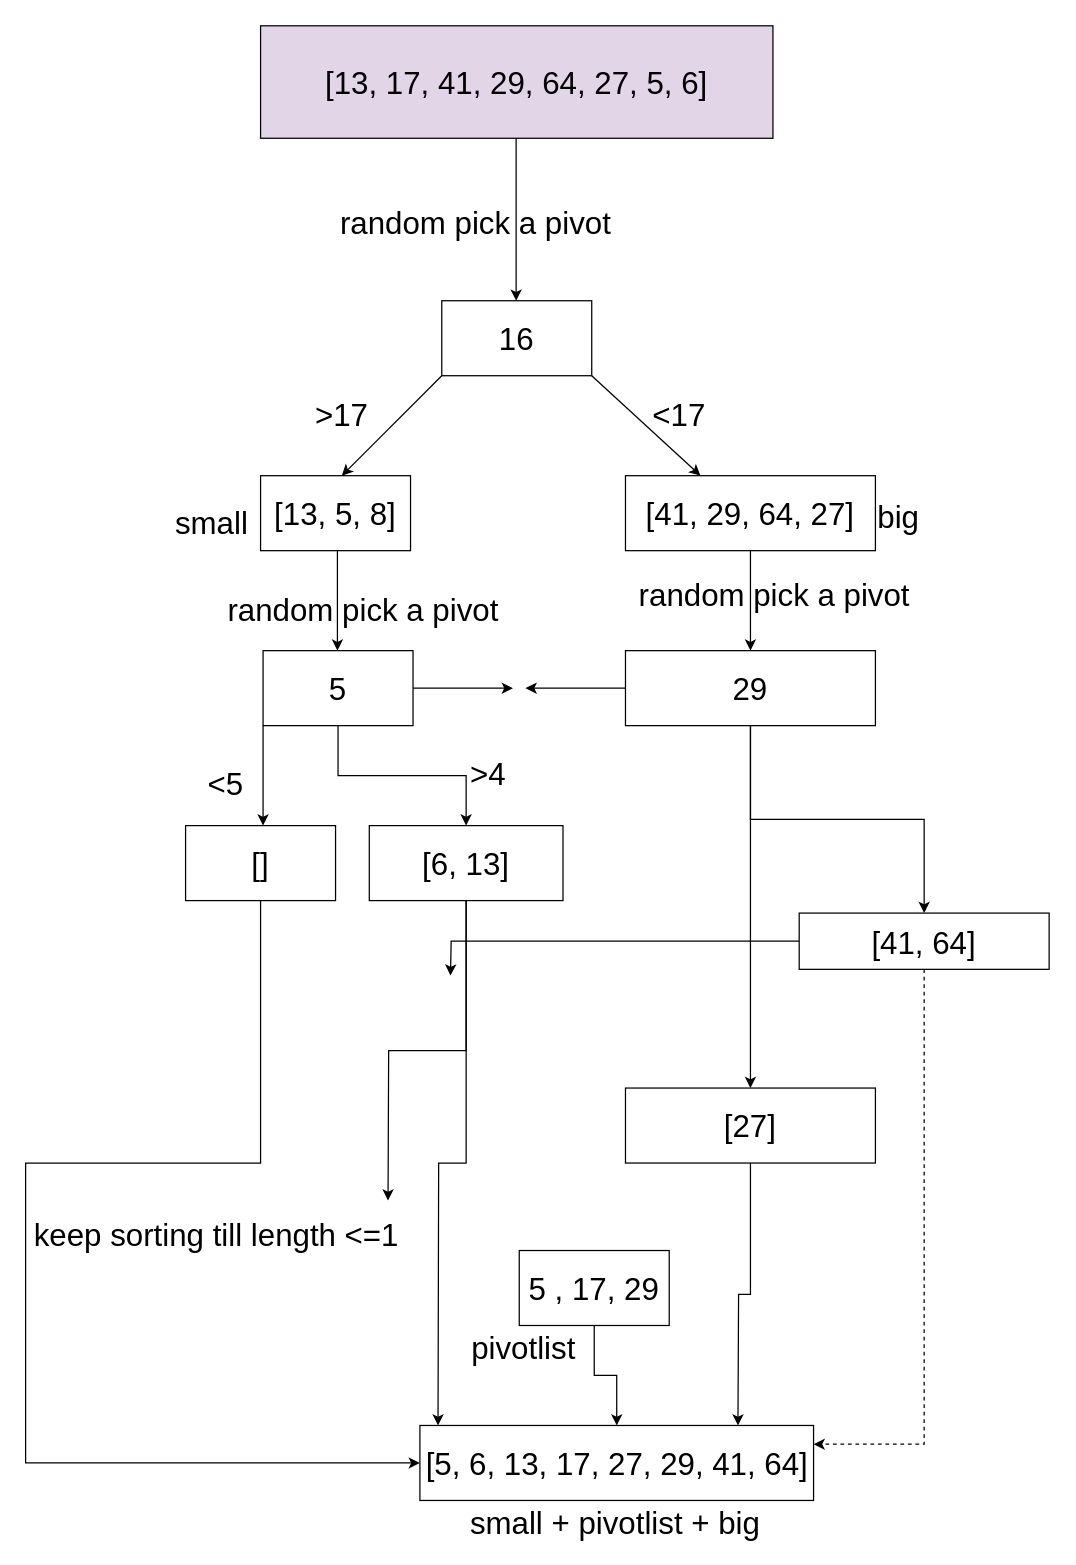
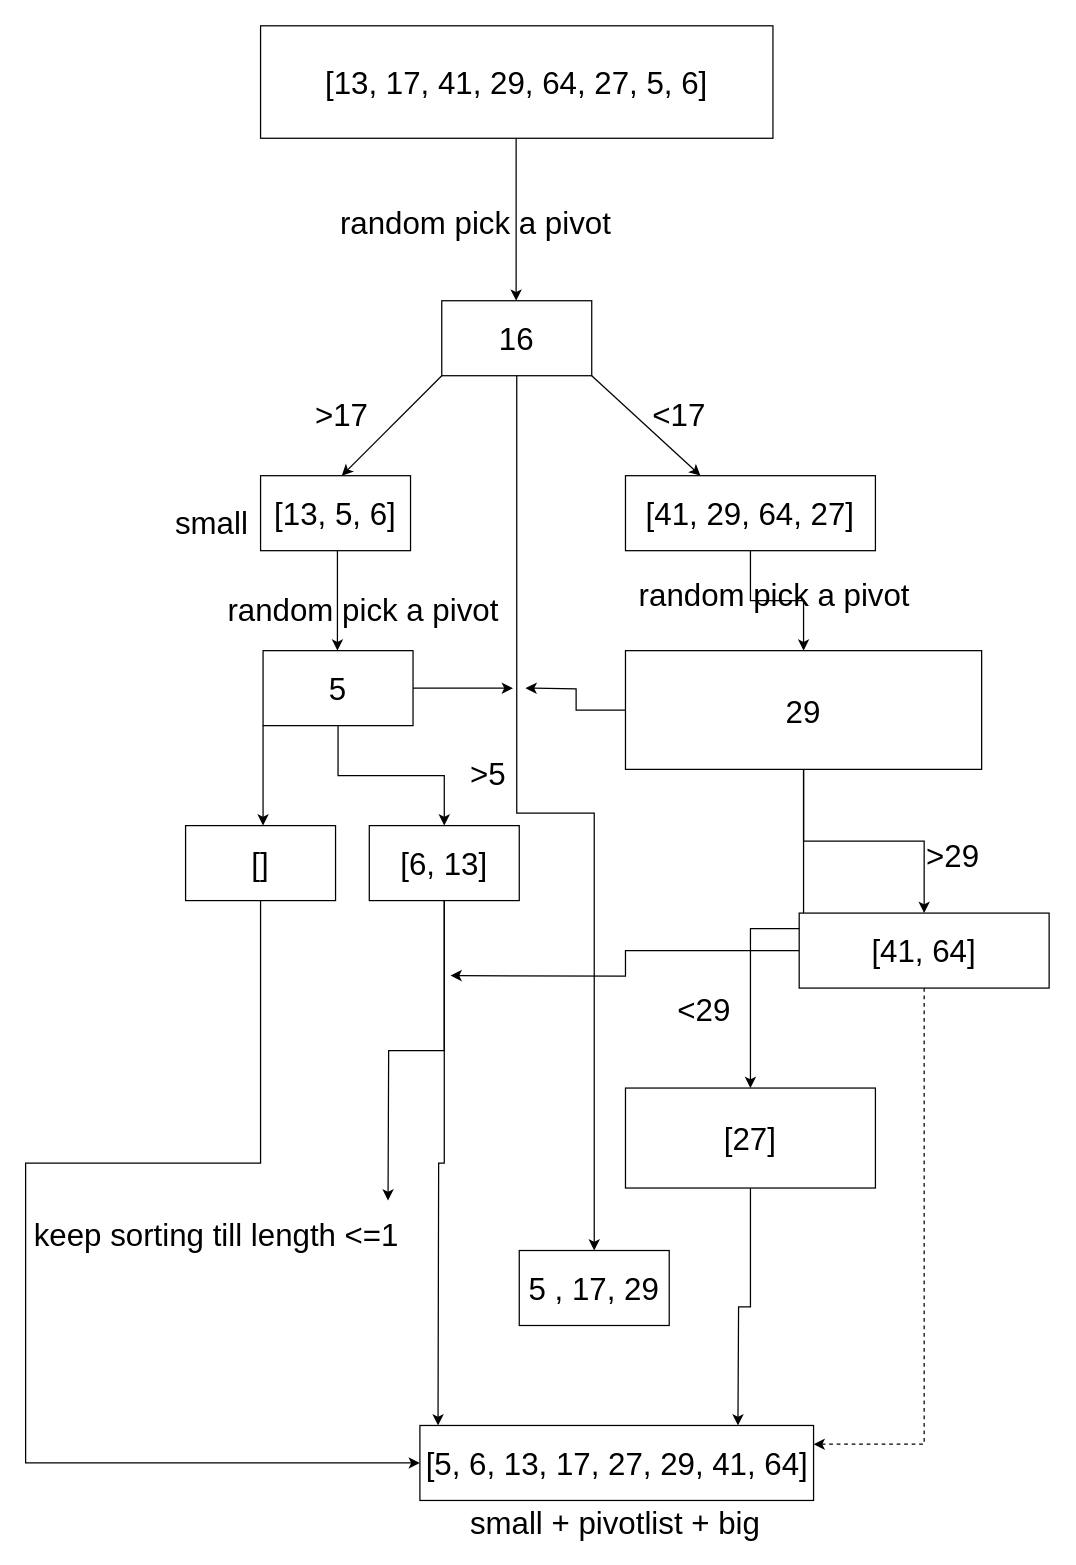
  <mxCell id="0" />
  <mxCell id="1" parent="0" />
- <mxCell id="2" value="[13, 17, 41, 29, 64, 27, 5, 6]" style="rounded=0;whiteSpace=wrap;html=1;fontSize=25;fillColor=#e1d5e7;" vertex="1" parent="1"><mxGeometry x="208" y="20" width="410" height="90" as="geometry" /></mxCell>
+ <mxCell id="2" value="[13, 17, 41, 29, 64, 27, 5, 6]" style="rounded=0;whiteSpace=wrap;html=1;fontSize=25;" vertex="1" parent="1"><mxGeometry x="208" y="20" width="410" height="90" as="geometry" /></mxCell>
  <mxCell id="3" value="" style="endArrow=classic;html=1;fontSize=25;" edge="1" parent="1"><mxGeometry width="50" height="50" relative="1" as="geometry"><mxPoint x="412.5" y="110" as="sourcePoint" /><mxPoint x="412.5" y="240" as="targetPoint" /><Array as="points" /></mxGeometry></mxCell>
  <mxCell id="4" value="random pick a pivot" style="text;html=1;resizable=0;points=[];autosize=1;align=left;verticalAlign=top;spacingTop=-4;fontSize=25;" vertex="1" parent="1"><mxGeometry x="270" y="160" width="230" height="30" as="geometry" /></mxCell>
+ <mxCell id="5" value="" style="edgeStyle=orthogonalEdgeStyle;rounded=0;orthogonalLoop=1;jettySize=auto;html=1;fontSize=25;" edge="1" parent="1" source="6" target="8"><mxGeometry relative="1" as="geometry" /></mxCell>
  <mxCell id="6" value="16" style="rounded=0;whiteSpace=wrap;html=1;fontSize=25;" vertex="1" parent="1"><mxGeometry x="353" y="240" width="120" height="60" as="geometry" /></mxCell>
- <mxCell id="7" value="" style="edgeStyle=orthogonalEdgeStyle;rounded=0;orthogonalLoop=1;jettySize=auto;html=1;fontSize=25;" edge="1" parent="1" source="8" target="9"><mxGeometry relative="1" as="geometry" /></mxCell>
  <mxCell id="8" value="5 , 17, 29" style="rounded=0;whiteSpace=wrap;html=1;fontSize=25;" vertex="1" parent="1"><mxGeometry x="415" y="1000" width="120" height="60" as="geometry" /></mxCell>
  <mxCell id="9" value="[5, 6, 13, 17, 27, 29, 41, 64]" style="rounded=0;whiteSpace=wrap;html=1;fontSize=25;" vertex="1" parent="1"><mxGeometry x="335.5" y="1140" width="315" height="60" as="geometry" /></mxCell>
  <mxCell id="10" value="" style="endArrow=classic;html=1;fontSize=25;" edge="1" parent="1"><mxGeometry width="50" height="50" relative="1" as="geometry"><mxPoint x="353" y="300" as="sourcePoint" /><mxPoint x="273" y="380" as="targetPoint" /></mxGeometry></mxCell>
  <mxCell id="11" value="&amp;gt;17" style="text;html=1;resizable=0;points=[];autosize=1;align=left;verticalAlign=top;spacingTop=-4;fontSize=25;" vertex="1" parent="1"><mxGeometry x="250" y="314" width="60" height="30" as="geometry" /></mxCell>
  <mxCell id="12" value="" style="endArrow=classic;html=1;fontSize=25;" edge="1" parent="1"><mxGeometry width="50" height="50" relative="1" as="geometry"><mxPoint x="473" y="300" as="sourcePoint" /><mxPoint x="560" y="380" as="targetPoint" /></mxGeometry></mxCell>
  <mxCell id="13" value="&amp;lt;17" style="text;html=1;resizable=0;points=[];autosize=1;align=left;verticalAlign=top;spacingTop=-4;fontSize=25;" vertex="1" parent="1"><mxGeometry x="520" y="314" width="60" height="30" as="geometry" /></mxCell>
- <mxCell id="14" value="[13, 5, 8]" style="rounded=0;whiteSpace=wrap;html=1;fontSize=25;" vertex="1" parent="1"><mxGeometry x="208" y="380" width="120" height="60" as="geometry" /></mxCell>
+ <mxCell id="14" value="[13, 5, 6]" style="rounded=0;whiteSpace=wrap;html=1;fontSize=25;" vertex="1" parent="1"><mxGeometry x="208" y="380" width="120" height="60" as="geometry" /></mxCell>
  <mxCell id="15" value="" style="edgeStyle=orthogonalEdgeStyle;rounded=0;orthogonalLoop=1;jettySize=auto;html=1;fontSize=25;" edge="1" parent="1" source="16" target="20"><mxGeometry relative="1" as="geometry" /></mxCell>
  <mxCell id="16" value="[41, 29, 64, 27]" style="rounded=0;whiteSpace=wrap;html=1;fontSize=25;" vertex="1" parent="1"><mxGeometry x="500" y="380" width="200" height="60" as="geometry" /></mxCell>
  <mxCell id="17" value="" style="edgeStyle=orthogonalEdgeStyle;rounded=0;orthogonalLoop=1;jettySize=auto;html=1;fontSize=25;" edge="1" parent="1" source="20" target="25"><mxGeometry relative="1" as="geometry" /></mxCell>
  <mxCell id="18" value="" style="edgeStyle=orthogonalEdgeStyle;rounded=0;orthogonalLoop=1;jettySize=auto;html=1;fontSize=25;" edge="1" parent="1" source="20" target="22"><mxGeometry relative="1" as="geometry" /></mxCell>
  <mxCell id="19" value="" style="edgeStyle=orthogonalEdgeStyle;rounded=0;orthogonalLoop=1;jettySize=auto;html=1;fontSize=25;" edge="1" parent="1" source="20"><mxGeometry relative="1" as="geometry"><mxPoint x="420" y="550" as="targetPoint" /></mxGeometry></mxCell>
- <mxCell id="20" value="29" style="rounded=0;whiteSpace=wrap;html=1;fontSize=25;" vertex="1" parent="1"><mxGeometry x="500" y="520" width="200" height="60" as="geometry" /></mxCell>
+ <mxCell id="20" value="29" style="rounded=0;whiteSpace=wrap;html=1;fontSize=25;" vertex="1" parent="1"><mxGeometry x="500" y="520" width="285" height="95" as="geometry" /></mxCell>
  <mxCell id="21" value="" style="edgeStyle=orthogonalEdgeStyle;rounded=0;orthogonalLoop=1;jettySize=auto;html=1;fontSize=25;" edge="1" parent="1" source="22"><mxGeometry relative="1" as="geometry"><mxPoint x="590" y="1140" as="targetPoint" /></mxGeometry></mxCell>
- <mxCell id="22" value="[27]" style="rounded=0;whiteSpace=wrap;html=1;fontSize=25;" vertex="1" parent="1"><mxGeometry x="500" y="870" width="200" height="60" as="geometry" /></mxCell>
+ <mxCell id="22" value="[27]" style="rounded=0;whiteSpace=wrap;html=1;fontSize=25;" vertex="1" parent="1"><mxGeometry x="500" y="870" width="200" height="80" as="geometry" /></mxCell>
  <mxCell id="23" value="" style="edgeStyle=orthogonalEdgeStyle;rounded=0;orthogonalLoop=1;jettySize=auto;html=1;fontSize=25;" edge="1" parent="1" source="25"><mxGeometry relative="1" as="geometry"><mxPoint x="360" y="780" as="targetPoint" /></mxGeometry></mxCell>
  <mxCell id="24" value="" style="edgeStyle=orthogonalEdgeStyle;rounded=0;orthogonalLoop=1;jettySize=auto;html=1;fontSize=25;entryX=1;entryY=0.25;entryDx=0;entryDy=0;dashed=1;" edge="1" parent="1" source="25" target="9"><mxGeometry relative="1" as="geometry"><mxPoint x="739" y="1190" as="targetPoint" /><Array as="points"><mxPoint x="739" y="1155" /></Array></mxGeometry></mxCell>
- <mxCell id="25" value="[41, 64]" style="rounded=0;whiteSpace=wrap;html=1;fontSize=25;" vertex="1" parent="1"><mxGeometry x="639" y="730" width="200" height="45" as="geometry" /></mxCell>
+ <mxCell id="25" value="[41, 64]" style="rounded=0;whiteSpace=wrap;html=1;fontSize=25;" vertex="1" parent="1"><mxGeometry x="639" y="730" width="200" height="60" as="geometry" /></mxCell>
  <mxCell id="26" value="" style="endArrow=classic;html=1;fontSize=25;" edge="1" parent="1"><mxGeometry width="50" height="50" relative="1" as="geometry"><mxPoint x="269.5" y="440" as="sourcePoint" /><mxPoint x="269.5" y="520" as="targetPoint" /></mxGeometry></mxCell>
  <mxCell id="27" value="" style="edgeStyle=orthogonalEdgeStyle;rounded=0;orthogonalLoop=1;jettySize=auto;html=1;fontSize=25;" edge="1" parent="1" source="30" target="35"><mxGeometry relative="1" as="geometry"><Array as="points"><mxPoint x="210" y="600" /><mxPoint x="210" y="600" /></Array></mxGeometry></mxCell>
  <mxCell id="28" value="" style="edgeStyle=orthogonalEdgeStyle;rounded=0;orthogonalLoop=1;jettySize=auto;html=1;fontSize=25;" edge="1" parent="1" source="30" target="33"><mxGeometry relative="1" as="geometry" /></mxCell>
  <mxCell id="29" value="" style="edgeStyle=orthogonalEdgeStyle;rounded=0;orthogonalLoop=1;jettySize=auto;html=1;fontSize=25;" edge="1" parent="1" source="30"><mxGeometry relative="1" as="geometry"><mxPoint x="410" y="550" as="targetPoint" /></mxGeometry></mxCell>
  <mxCell id="30" value="5" style="rounded=0;whiteSpace=wrap;html=1;fontSize=25;" vertex="1" parent="1"><mxGeometry x="210" y="520" width="120" height="60" as="geometry" /></mxCell>
  <mxCell id="31" value="" style="edgeStyle=orthogonalEdgeStyle;rounded=0;orthogonalLoop=1;jettySize=auto;html=1;fontSize=25;" edge="1" parent="1" source="33"><mxGeometry relative="1" as="geometry"><mxPoint x="310" y="960" as="targetPoint" /></mxGeometry></mxCell>
  <mxCell id="32" value="" style="edgeStyle=orthogonalEdgeStyle;rounded=0;orthogonalLoop=1;jettySize=auto;html=1;fontSize=25;" edge="1" parent="1" source="33"><mxGeometry relative="1" as="geometry"><mxPoint x="350" y="1140" as="targetPoint" /></mxGeometry></mxCell>
- <mxCell id="33" value="[6, 13]" style="rounded=0;whiteSpace=wrap;html=1;fontSize=25;" vertex="1" parent="1"><mxGeometry x="295" y="660" width="155" height="60" as="geometry" /></mxCell>
+ <mxCell id="33" value="[6, 13]" style="rounded=0;whiteSpace=wrap;html=1;fontSize=25;" vertex="1" parent="1"><mxGeometry x="295" y="660" width="120" height="60" as="geometry" /></mxCell>
  <mxCell id="34" value="" style="edgeStyle=orthogonalEdgeStyle;rounded=0;orthogonalLoop=1;jettySize=auto;html=1;fontSize=25;entryX=0;entryY=0.5;entryDx=0;entryDy=0;" edge="1" parent="1" source="35" target="9"><mxGeometry relative="1" as="geometry"><mxPoint x="290" y="1170" as="targetPoint" /><Array as="points"><mxPoint x="208" y="930" /><mxPoint x="20" y="930" /><mxPoint x="20" y="1170" /></Array></mxGeometry></mxCell>
  <mxCell id="35" value="[]" style="rounded=0;whiteSpace=wrap;html=1;fontSize=25;" vertex="1" parent="1"><mxGeometry x="148" y="660" width="120" height="60" as="geometry" /></mxCell>
  <mxCell id="36" value="random pick a pivot" style="text;html=1;resizable=0;points=[];autosize=1;align=left;verticalAlign=top;spacingTop=-4;fontSize=25;" vertex="1" parent="1"><mxGeometry x="180" y="470" width="230" height="30" as="geometry" /></mxCell>
- <mxCell id="37" value="&amp;gt;4" style="text;html=1;resizable=0;points=[];autosize=1;align=left;verticalAlign=top;spacingTop=-4;fontSize=25;" vertex="1" parent="1"><mxGeometry x="374" y="601" width="40" height="30" as="geometry" /></mxCell>
- <mxCell id="38" value="&amp;lt;5" style="text;html=1;resizable=0;points=[];autosize=1;align=left;verticalAlign=top;spacingTop=-4;fontSize=25;" vertex="1" parent="1"><mxGeometry x="164" y="609" width="40" height="30" as="geometry" /></mxCell>
+ <mxCell id="37" value="&amp;gt;5" style="text;html=1;resizable=0;points=[];autosize=1;align=left;verticalAlign=top;spacingTop=-4;fontSize=25;" vertex="1" parent="1"><mxGeometry x="374" y="601" width="40" height="30" as="geometry" /></mxCell>
  <mxCell id="39" value="keep sorting till length &amp;lt;=1" style="text;html=1;resizable=0;points=[];autosize=1;align=left;verticalAlign=top;spacingTop=-4;fontSize=25;" vertex="1" parent="1"><mxGeometry x="25" y="970" width="310" height="30" as="geometry" /></mxCell>
+ <mxCell id="40" value="&amp;lt;29" style="text;html=1;resizable=0;points=[];autosize=1;align=left;verticalAlign=top;spacingTop=-4;fontSize=25;" vertex="1" parent="1"><mxGeometry x="540" y="790" width="60" height="30" as="geometry" /></mxCell>
+ <mxCell id="41" value="&amp;gt;29" style="text;html=1;resizable=0;points=[];autosize=1;align=left;verticalAlign=top;spacingTop=-4;fontSize=25;" vertex="1" parent="1"><mxGeometry x="739" y="667" width="60" height="30" as="geometry" /></mxCell>
  <mxCell id="42" value="small + pivotlist + big" style="text;html=1;resizable=0;points=[];autosize=1;align=left;verticalAlign=top;spacingTop=-4;fontSize=25;" vertex="1" parent="1"><mxGeometry x="374" y="1200" width="250" height="30" as="geometry" /></mxCell>
- <mxCell id="43" value="pivotlist&lt;br&gt;" style="text;html=1;resizable=0;points=[];autosize=1;align=left;verticalAlign=top;spacingTop=-4;fontSize=25;" vertex="1" parent="1"><mxGeometry x="375" y="1060" width="100" height="30" as="geometry" /></mxCell>
  <mxCell id="44" value="small&lt;br&gt;" style="text;html=1;resizable=0;points=[];autosize=1;align=left;verticalAlign=top;spacingTop=-4;fontSize=25;" vertex="1" parent="1"><mxGeometry x="138" y="400" width="70" height="30" as="geometry" /></mxCell>
- <mxCell id="45" value="big&lt;br&gt;" style="text;html=1;resizable=0;points=[];autosize=1;align=left;verticalAlign=top;spacingTop=-4;fontSize=25;" vertex="1" parent="1"><mxGeometry x="700" y="395" width="50" height="30" as="geometry" /></mxCell>
  <mxCell id="46" value="random pick a pivot" style="text;html=1;resizable=0;points=[];autosize=1;align=left;verticalAlign=top;spacingTop=-4;fontSize=25;" vertex="1" parent="1"><mxGeometry x="509" y="457.5" width="230" height="30" as="geometry" /></mxCell>
